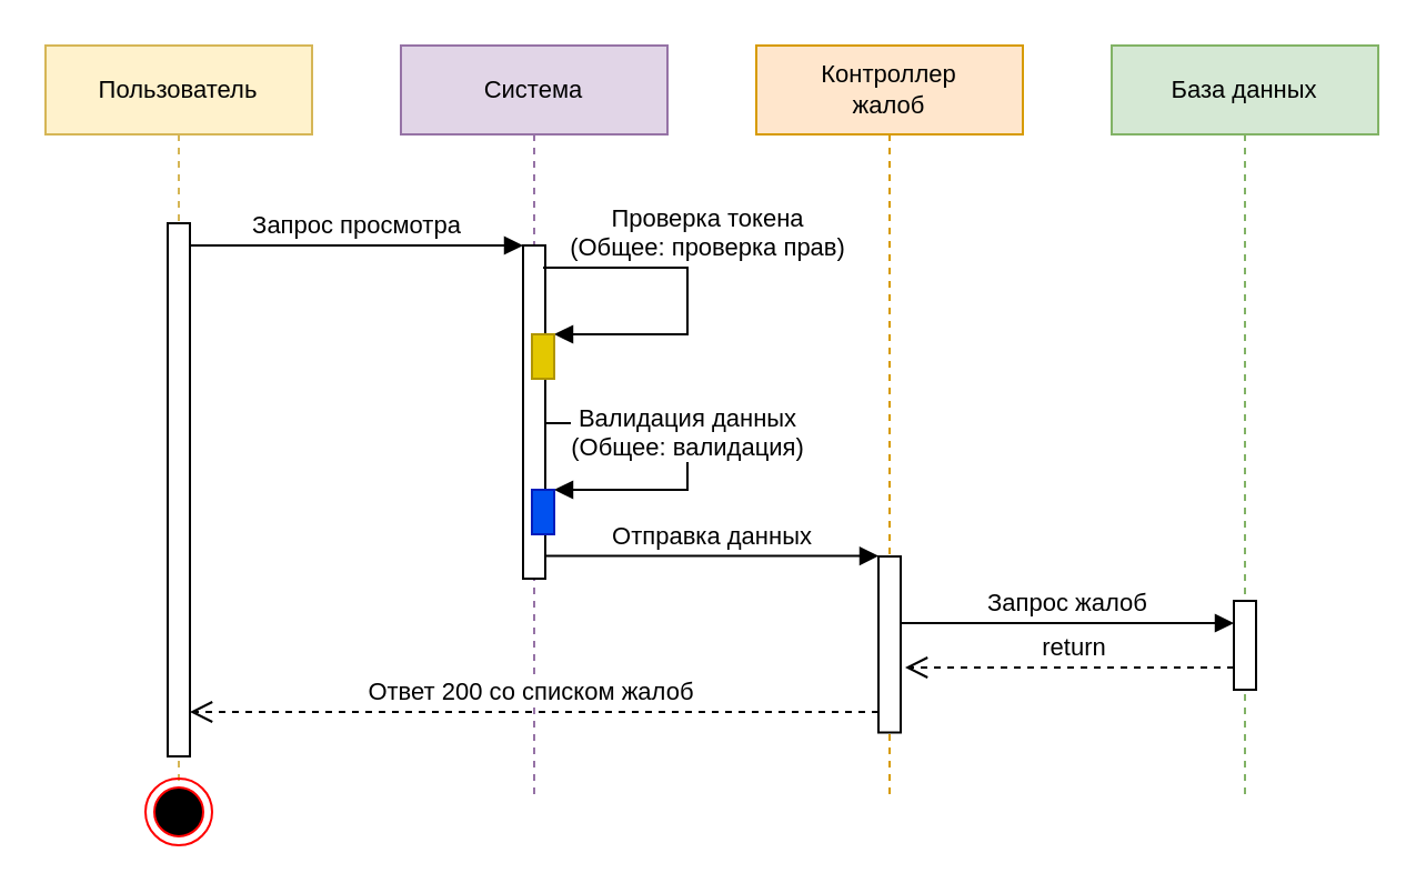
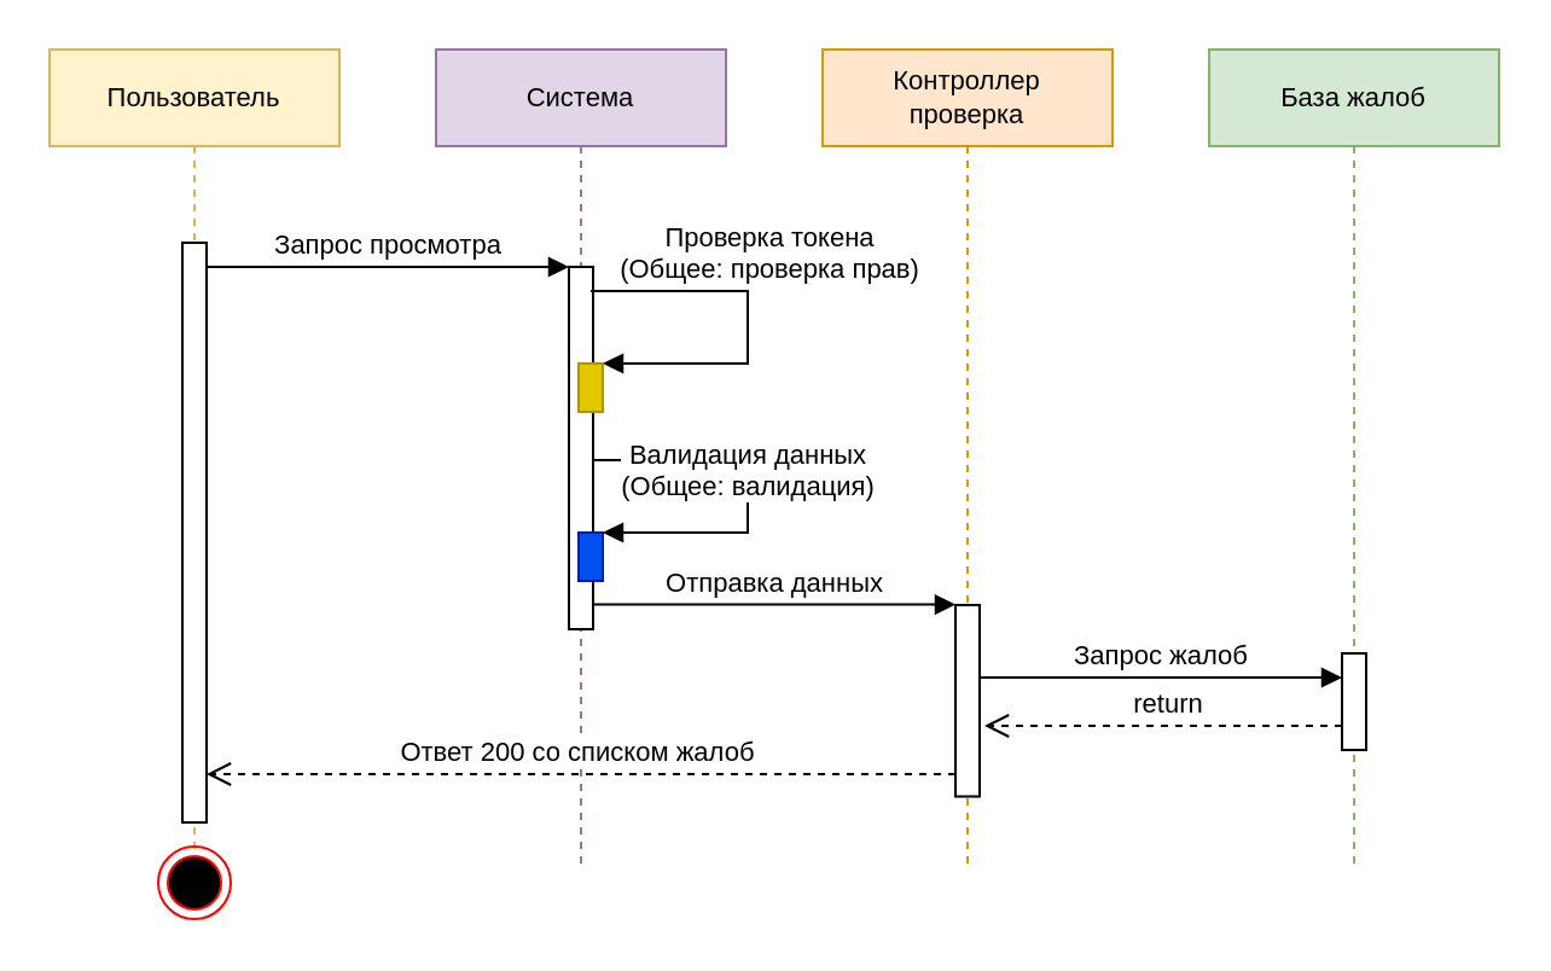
  <mxCell id="0" />
  <mxCell id="1" parent="0" />
  <mxCell id="2" value="Пользователь" style="shape=umlLifeline;perimeter=lifelinePerimeter;whiteSpace=wrap;html=1;container=1;collapsible=0;recursiveResize=0;outlineConnect=0;labelBackgroundColor=none;strokeColor=#d6b656;fontFamily=Helvetica;fontSize=11;fillColor=#fff2cc;" vertex="1" parent="1"><mxGeometry x="20" y="20" width="120" height="340" as="geometry" /></mxCell>
  <mxCell id="3" value="" style="html=1;points=[];perimeter=orthogonalPerimeter;labelBackgroundColor=none;strokeColor=#000000;fontFamily=Helvetica;fontSize=11;fontColor=default;fillColor=default;" vertex="1" parent="2"><mxGeometry x="55" y="80" width="10" height="240" as="geometry" /></mxCell>
  <mxCell id="4" value="Система" style="shape=umlLifeline;perimeter=lifelinePerimeter;whiteSpace=wrap;html=1;container=1;collapsible=0;recursiveResize=0;outlineConnect=0;labelBackgroundColor=none;strokeColor=#9673a6;fontFamily=Helvetica;fontSize=11;fillColor=#e1d5e7;" vertex="1" parent="1"><mxGeometry x="180" y="20" width="120" height="340" as="geometry" /></mxCell>
  <mxCell id="5" value="Валидация данных&lt;br&gt;(Общее: валидация)" style="html=1;verticalAlign=bottom;endArrow=block;rounded=0;labelBackgroundColor=default;strokeColor=default;fontFamily=Helvetica;fontSize=11;fontColor=default;shape=connector;curved=0;" edge="1" parent="4" target="7"><mxGeometry x="0.097" width="80" relative="1" as="geometry"><mxPoint x="64" y="170" as="sourcePoint" /><mxPoint x="129" y="220" as="targetPoint" /><Array as="points"><mxPoint x="129" y="170" /><mxPoint x="129" y="200" /><mxPoint x="99" y="200" /></Array><mxPoint as="offset" /></mxGeometry></mxCell>
  <mxCell id="6" value="" style="html=1;points=[];perimeter=orthogonalPerimeter;labelBackgroundColor=none;strokeColor=#000000;fontFamily=Helvetica;fontSize=11;fontColor=default;fillColor=default;" vertex="1" parent="4"><mxGeometry x="55" y="90" width="10" height="150" as="geometry" /></mxCell>
  <mxCell id="7" value="" style="html=1;points=[];perimeter=orthogonalPerimeter;labelBackgroundColor=none;strokeColor=#001DBC;fontFamily=Helvetica;fontSize=11;fontColor=#ffffff;fillColor=#0050ef;" vertex="1" parent="4"><mxGeometry x="59" y="200" width="10" height="20" as="geometry" /></mxCell>
  <mxCell id="8" value="Проверка токена&lt;br&gt;(Общее: проверка прав)" style="html=1;verticalAlign=bottom;endArrow=block;rounded=0;labelBackgroundColor=default;strokeColor=default;fontFamily=Helvetica;fontSize=11;fontColor=default;shape=connector;curved=0;" edge="1" parent="4" target="9"><mxGeometry x="-0.161" y="9" width="80" relative="1" as="geometry"><mxPoint x="64" y="100" as="sourcePoint" /><mxPoint x="129" y="150" as="targetPoint" /><Array as="points"><mxPoint x="129" y="100" /><mxPoint x="129" y="130" /><mxPoint x="99" y="130" /></Array><mxPoint as="offset" /></mxGeometry></mxCell>
  <mxCell id="9" value="" style="html=1;points=[];perimeter=orthogonalPerimeter;labelBackgroundColor=none;strokeColor=#B09500;fontFamily=Helvetica;fontSize=11;fontColor=#000000;fillColor=#e3c800;" vertex="1" parent="4"><mxGeometry x="59" y="130" width="10" height="20" as="geometry" /></mxCell>
  <mxCell id="10" value="Отправка данных" style="html=1;verticalAlign=bottom;endArrow=block;rounded=0;labelBackgroundColor=default;strokeColor=default;fontFamily=Helvetica;fontSize=11;fontColor=default;shape=connector;curved=0;" edge="1" parent="4"><mxGeometry x="0.003" width="80" relative="1" as="geometry"><mxPoint x="65" y="229.76" as="sourcePoint" /><mxPoint x="215" y="229.76" as="targetPoint" /><Array as="points"><mxPoint x="140" y="229.76" /></Array><mxPoint as="offset" /></mxGeometry></mxCell>
  <mxCell id="11" value="Запрос просмотра" style="html=1;verticalAlign=bottom;endArrow=block;rounded=0;labelBackgroundColor=default;strokeColor=default;fontFamily=Helvetica;fontSize=11;fontColor=default;shape=connector;curved=0;" edge="1" parent="1" source="3" target="6"><mxGeometry x="0.003" width="80" relative="1" as="geometry"><mxPoint x="80" y="120" as="sourcePoint" /><mxPoint x="160" y="120" as="targetPoint" /><Array as="points"><mxPoint x="160" y="110" /></Array><mxPoint as="offset" /></mxGeometry></mxCell>
- <mxCell id="12" value="Контроллер&lt;div&gt;жалоб&lt;/div&gt;" style="shape=umlLifeline;perimeter=lifelinePerimeter;whiteSpace=wrap;html=1;container=1;collapsible=0;recursiveResize=0;outlineConnect=0;labelBackgroundColor=none;strokeColor=#d79b00;fontFamily=Helvetica;fontSize=11;fillColor=#ffe6cc;" vertex="1" parent="1"><mxGeometry x="340" y="20" width="120" height="340" as="geometry" /></mxCell>
+ <mxCell id="12" value="Контроллер&lt;div&gt;проверка&lt;/div&gt;" style="shape=umlLifeline;perimeter=lifelinePerimeter;whiteSpace=wrap;html=1;container=1;collapsible=0;recursiveResize=0;outlineConnect=0;labelBackgroundColor=none;strokeColor=#d79b00;fontFamily=Helvetica;fontSize=11;fillColor=#ffe6cc;" vertex="1" parent="1"><mxGeometry x="340" y="20" width="120" height="340" as="geometry" /></mxCell>
  <mxCell id="13" value="" style="html=1;points=[];perimeter=orthogonalPerimeter;labelBackgroundColor=none;strokeColor=#000000;fontFamily=Helvetica;fontSize=11;fontColor=default;fillColor=default;" vertex="1" parent="12"><mxGeometry x="55" y="230" width="10" height="79.25" as="geometry" /></mxCell>
  <mxCell id="14" value="Ответ 200 со списком жалоб&amp;nbsp;" style="html=1;verticalAlign=bottom;endArrow=open;dashed=1;endSize=8;rounded=0;labelBackgroundColor=default;strokeColor=default;fontFamily=Helvetica;fontSize=11;fontColor=default;shape=connector;curved=0;" edge="1" parent="12"><mxGeometry x="0.002" relative="1" as="geometry"><mxPoint x="55" y="300" as="sourcePoint" /><mxPoint x="-255" y="300" as="targetPoint" /><Array as="points"><mxPoint x="-60" y="300" /></Array><mxPoint as="offset" /></mxGeometry></mxCell>
  <mxCell id="15" value="" style="ellipse;html=1;shape=endState;fillColor=#000000;strokeColor=#ff0000;labelBackgroundColor=none;fontFamily=Helvetica;fontSize=11;fontColor=default;" vertex="1" parent="1"><mxGeometry x="65" y="350" width="30" height="30" as="geometry" /></mxCell>
- <mxCell id="16" value="База данных" style="shape=umlLifeline;perimeter=lifelinePerimeter;whiteSpace=wrap;html=1;container=1;collapsible=0;recursiveResize=0;outlineConnect=0;labelBackgroundColor=none;strokeColor=#82b366;fontFamily=Helvetica;fontSize=11;fillColor=#d5e8d4;" vertex="1" parent="1"><mxGeometry x="500" y="20" width="120" height="340" as="geometry" /></mxCell>
+ <mxCell id="16" value="База жалоб" style="shape=umlLifeline;perimeter=lifelinePerimeter;whiteSpace=wrap;html=1;container=1;collapsible=0;recursiveResize=0;outlineConnect=0;labelBackgroundColor=none;strokeColor=#82b366;fontFamily=Helvetica;fontSize=11;fillColor=#d5e8d4;" vertex="1" parent="1"><mxGeometry x="500" y="20" width="120" height="340" as="geometry" /></mxCell>
  <mxCell id="17" value="" style="html=1;points=[];perimeter=orthogonalPerimeter;labelBackgroundColor=none;strokeColor=#000000;fontFamily=Helvetica;fontSize=11;fontColor=default;fillColor=default;" vertex="1" parent="16"><mxGeometry x="55" y="250" width="10" height="40" as="geometry" /></mxCell>
  <mxCell id="18" value="" style="html=1;verticalAlign=bottom;endArrow=open;dashed=1;endSize=8;rounded=0;labelBackgroundColor=default;strokeColor=default;fontFamily=Helvetica;fontSize=11;fontColor=default;shape=connector;curved=0;" edge="1" parent="16"><mxGeometry x="0.002" relative="1" as="geometry"><mxPoint x="55" y="280" as="sourcePoint" /><mxPoint x="-93" y="280" as="targetPoint" /><Array as="points"><mxPoint x="-40" y="280" /><mxPoint x="-60" y="280" /></Array><mxPoint as="offset" /></mxGeometry></mxCell>
  <mxCell id="19" value="return" style="edgeLabel;html=1;align=center;verticalAlign=middle;resizable=0;points=[];fontFamily=Helvetica;fontSize=11;fontColor=default;labelBackgroundColor=default;" vertex="1" connectable="0" parent="18"><mxGeometry x="-0.095" relative="1" as="geometry"><mxPoint x="-6" y="-10" as="offset" /></mxGeometry></mxCell>
  <mxCell id="20" value="Запрос жалоб" style="html=1;verticalAlign=bottom;endArrow=block;rounded=0;labelBackgroundColor=default;strokeColor=default;fontFamily=Helvetica;fontSize=11;fontColor=default;shape=connector;curved=0;" edge="1" parent="16"><mxGeometry x="0.003" width="80" relative="1" as="geometry"><mxPoint x="-95" y="260" as="sourcePoint" /><mxPoint x="55" y="260" as="targetPoint" /><Array as="points" /><mxPoint as="offset" /></mxGeometry></mxCell>
